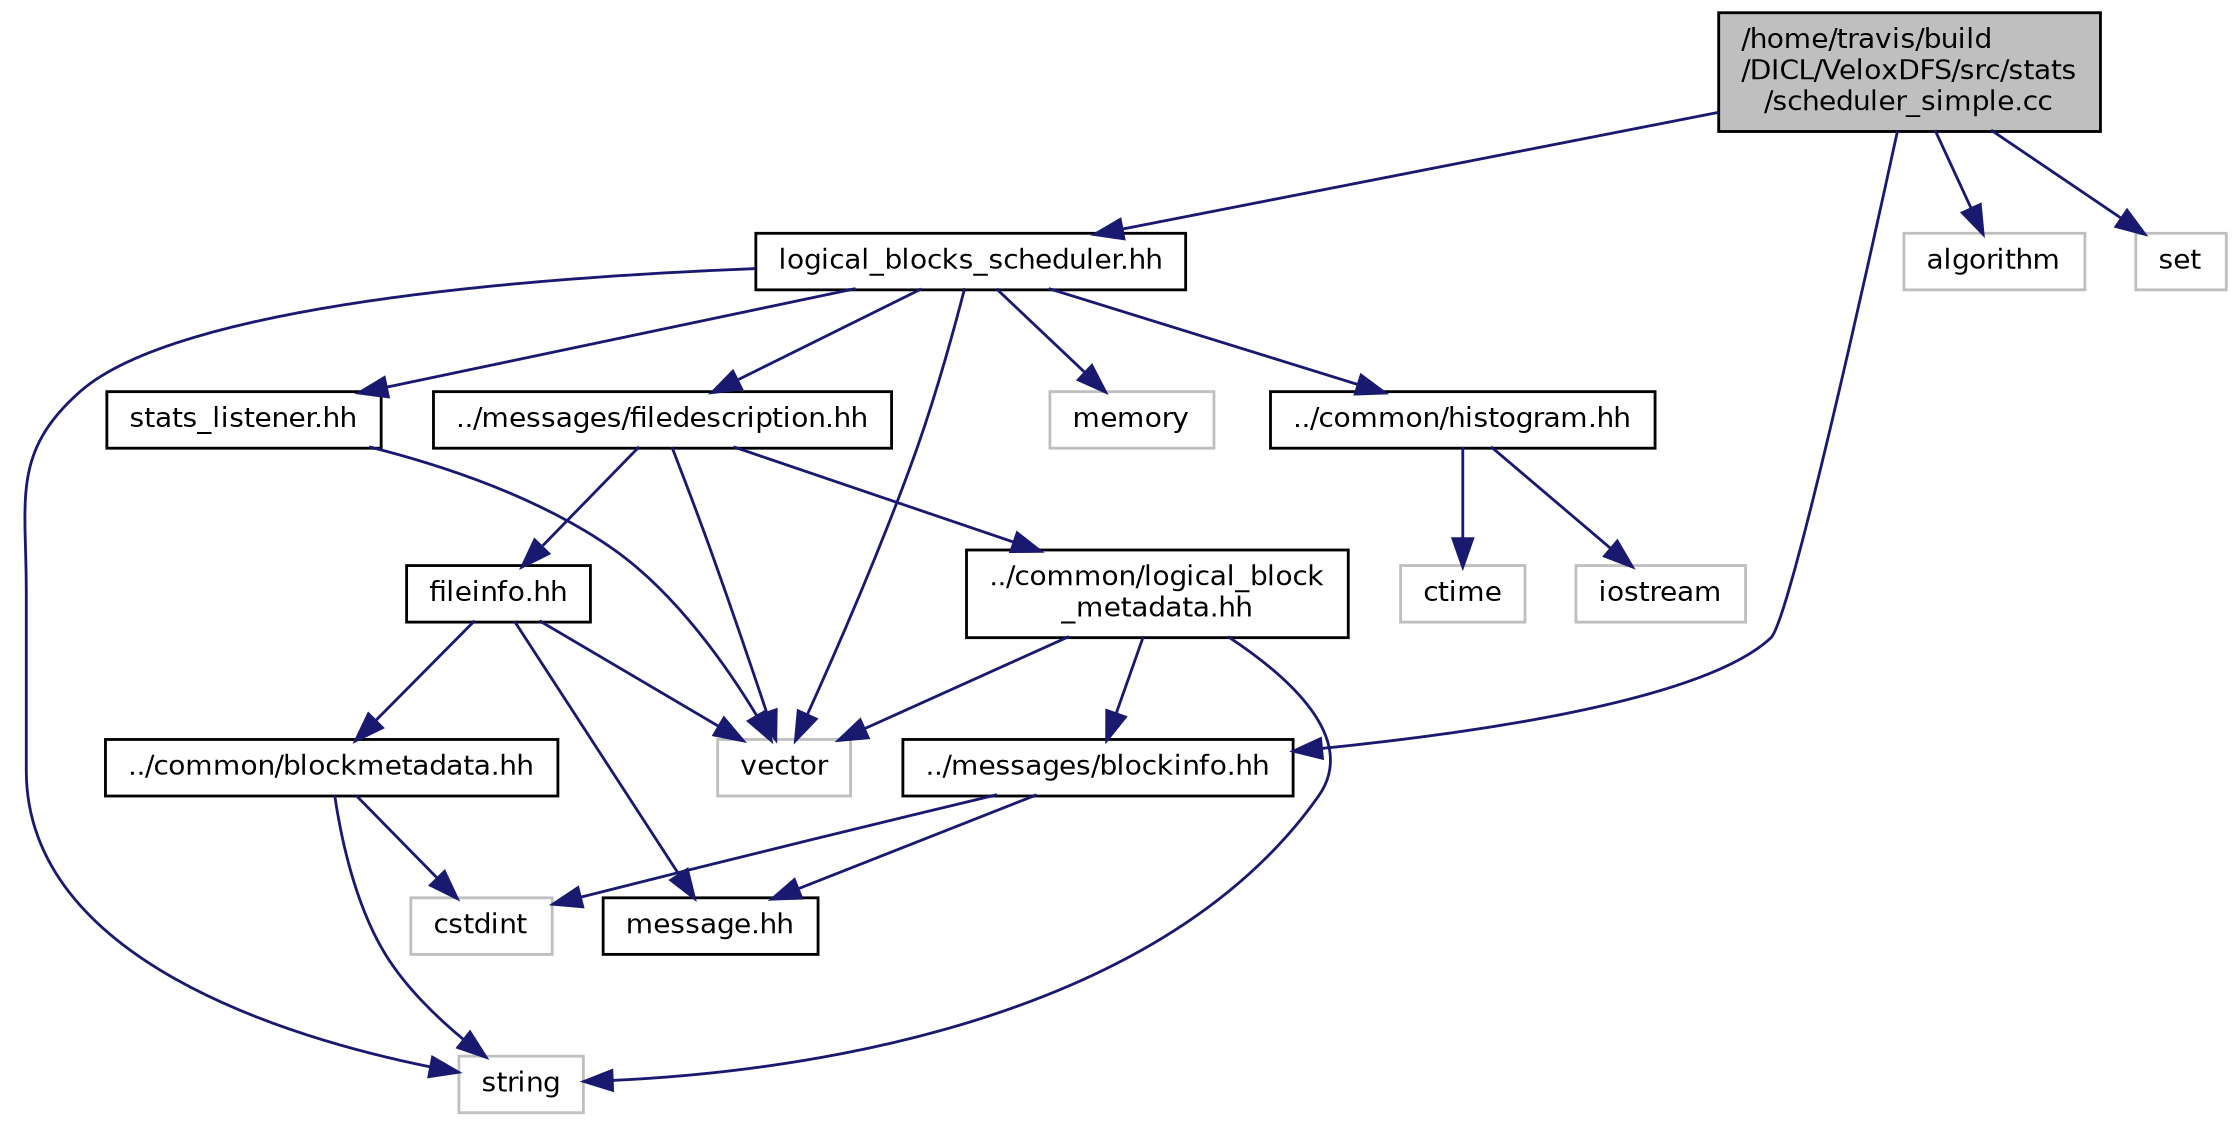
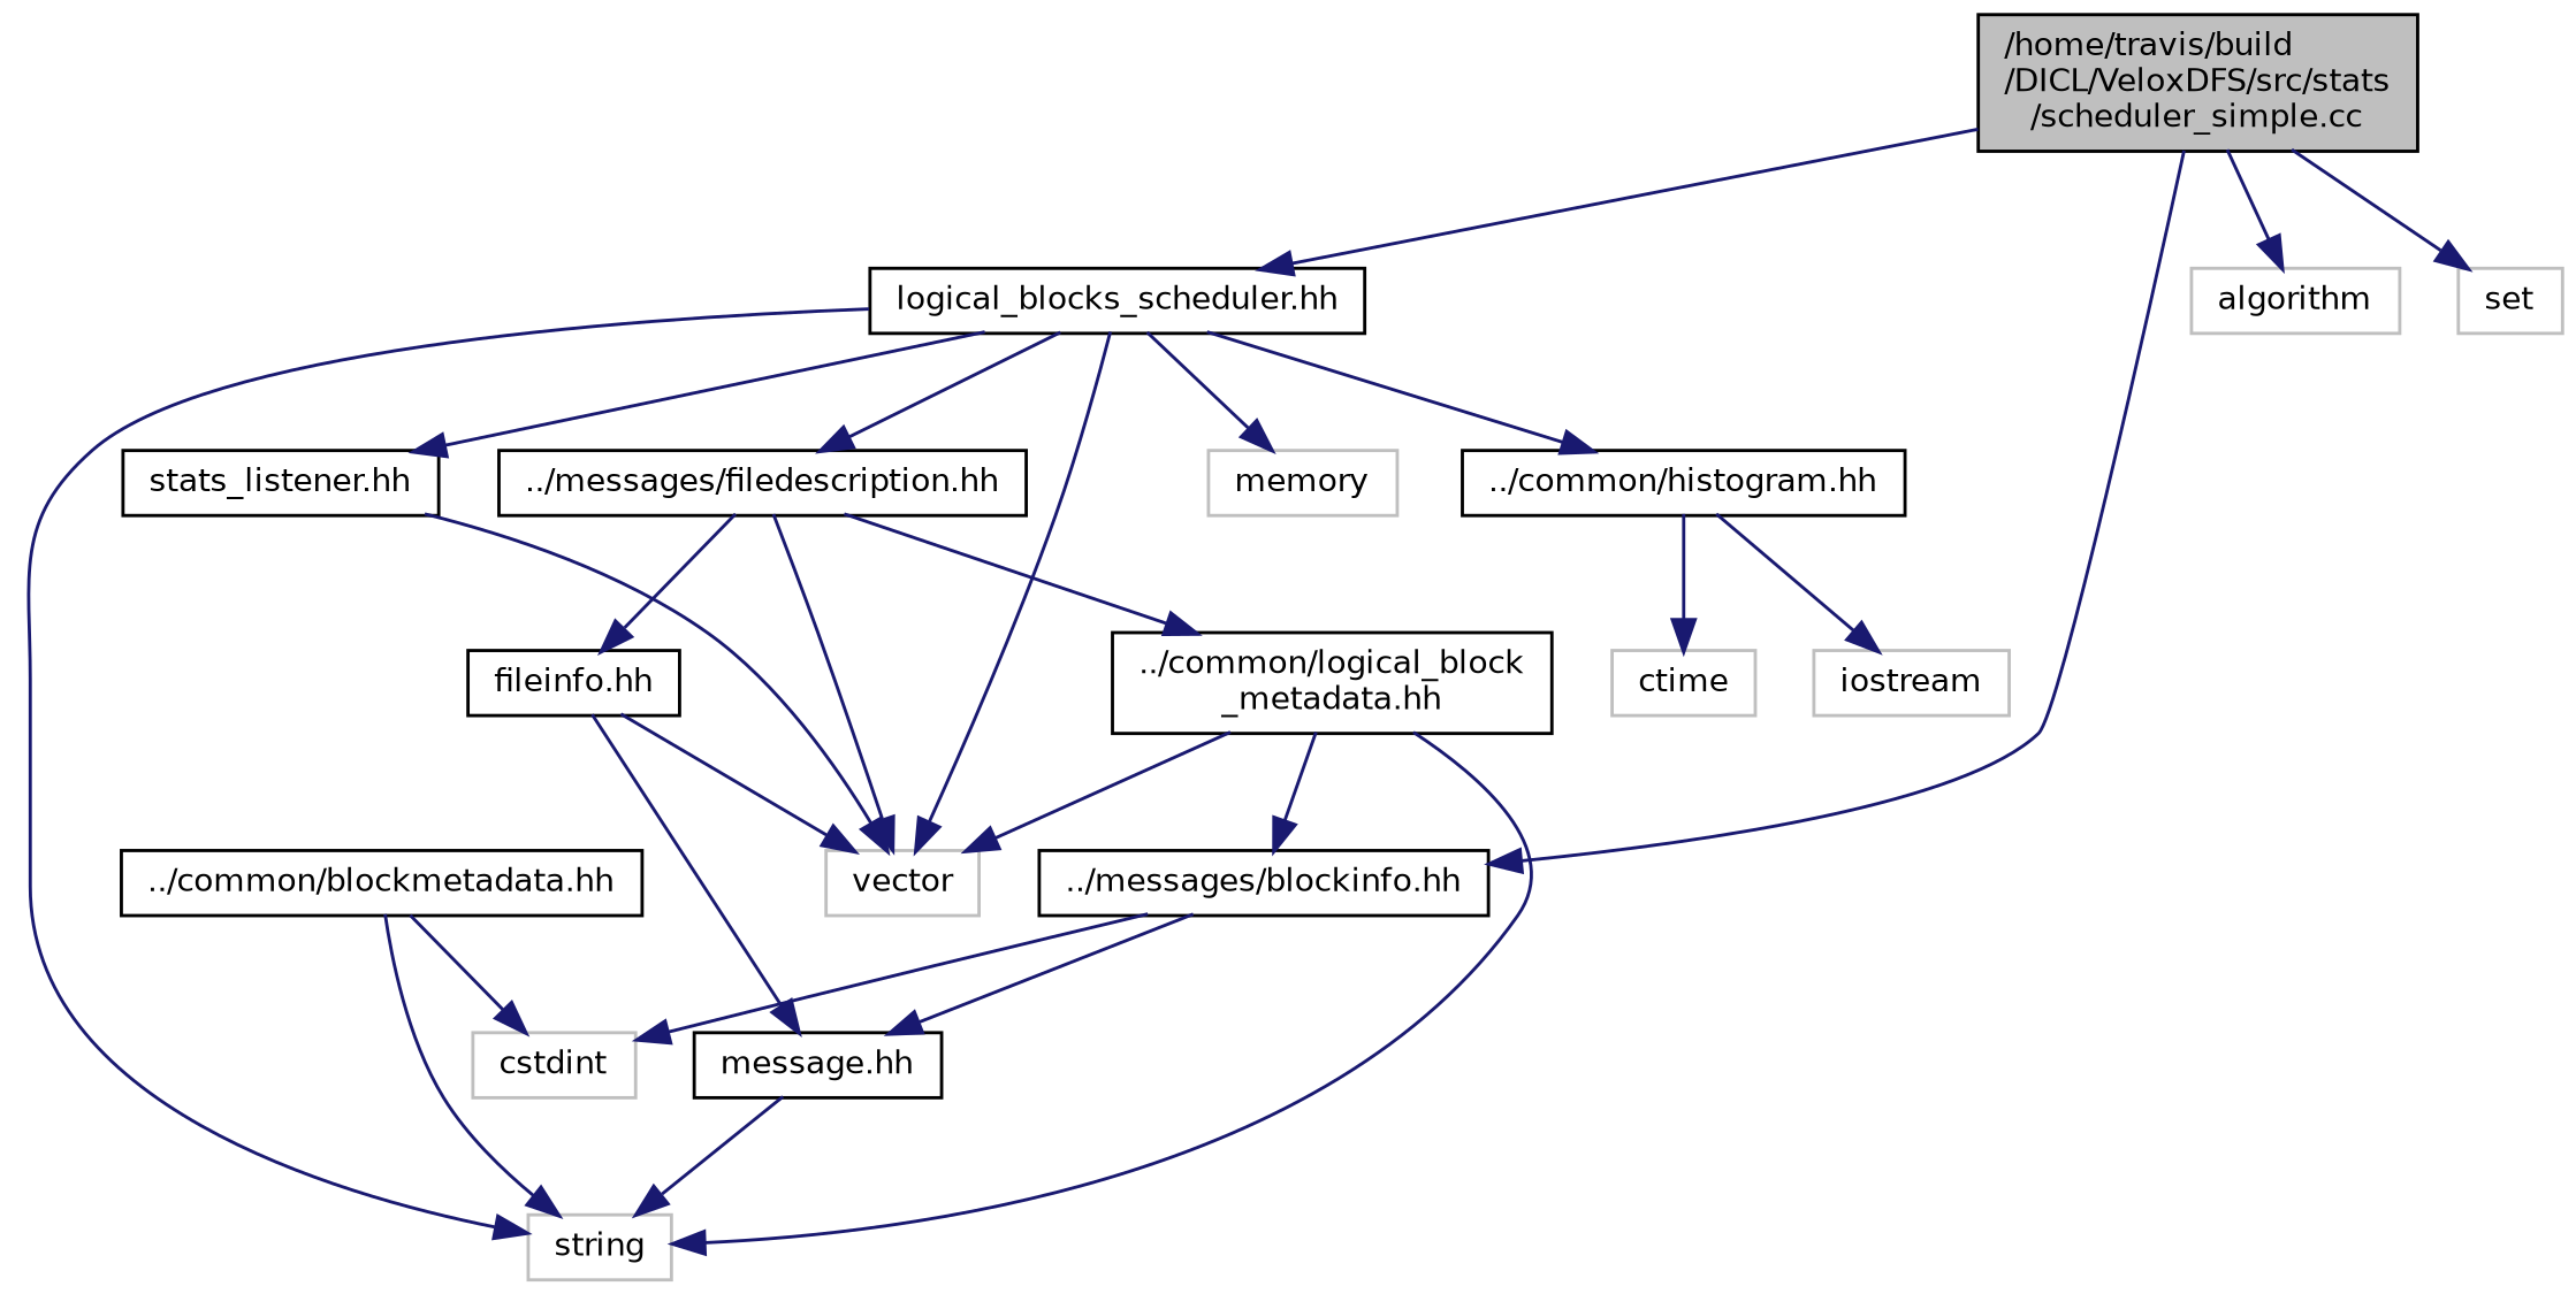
  digraph {
    node [color=black fillcolor=white fontname=Helvetica fontsize=10 shape=record style=filled]
    edge [color=midnightblue fontname=Helvetica fontsize=10 labelfontname=Helvetica labelfontsize=10 style=solid]
    n1 [fillcolor=grey75 fontcolor=black height=0.2 label="/home/travis/build\l/DICL/VeloxDFS/src/stats\l/scheduler_simple.cc" width=0.4]
    n2 [height=0.2 label="logical_blocks_scheduler.hh" width=0.4]
    n3 [height=0.2 label="../messages/blockinfo.hh" width=0.4]
    n4 [color=grey75 height=0.2 label=algorithm width=0.4]
    n5 [color=grey75 height=0.2 label=set width=0.4]
    n6 [height=0.2 label="../common/histogram.hh" width=0.4]
    n7 [height=0.2 label="../messages/filedescription.hh" width=0.4]
    n8 [color=grey75 height=0.2 label=string width=0.4]
    n9 [color=grey75 height=0.2 label=vector width=0.4]
    n10 [height=0.2 label="stats_listener.hh" width=0.4]
    n11 [color=grey75 height=0.2 label=memory width=0.4]
    n12 [height=0.2 label="message.hh" width=0.4]
    n13 [color=grey75 height=0.2 label=cstdint width=0.4]
    n14 [color=grey75 height=0.2 label=iostream width=0.4]
    n15 [color=grey75 height=0.2 label=ctime width=0.4]
    n16 [height=0.2 label="fileinfo.hh" width=0.4]
    n17 [height=0.2 label="../common/logical_block\l_metadata.hh" width=0.4]
    n18 [height=0.2 label="../common/blockmetadata.hh" width=0.4]
    n1 -> n2
    n1 -> n3
    n1 -> n4
    n1 -> n5
    n2 -> n6
    n2 -> n7
    n2 -> n8
    n2 -> n9
    n2 -> n10
    n2 -> n11
    n3 -> n12
    n3 -> n13
    n6 -> n14
    n6 -> n15
    n7 -> n9
    n7 -> n16
    n7 -> n17
    n10 -> n9
+   n12 -> n8
    n16 -> n9
    n16 -> n12
-   n16 -> n18
    n17 -> n3
    n17 -> n8
    n17 -> n9
    n18 -> n8
    n18 -> n13
  }
